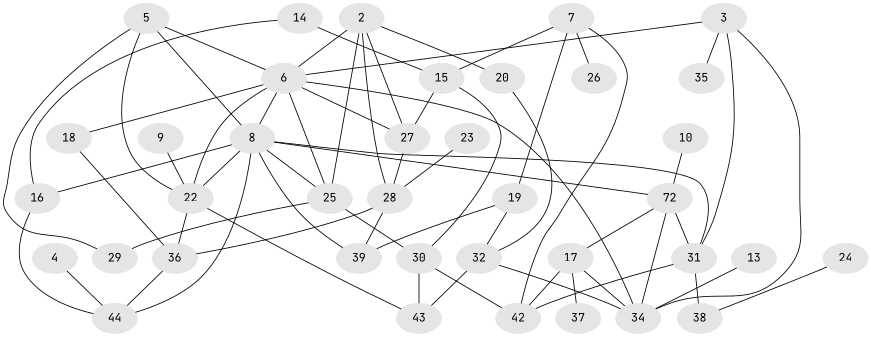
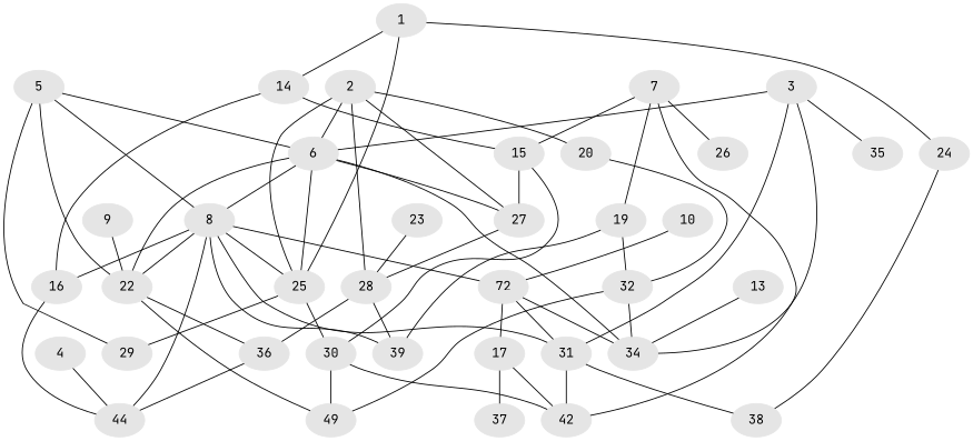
  graph {
    fontname="JetBrains Mono"
    node [color=gray90 fontname="JetBrains Mono" style=filled]
    edge [fontname="JetBrains Mono" weight=1.0]
+   1
    14
    24
    25
    15
    16
    38
    29
    30
    2
    6
    20
    27
    28
    34
    8
    22
-   18
    32
    39
    36
    3
    35
    31
    4
    44
    5
    n28 [label=72]
-   43
+   43 [label=49]
    7
    19
    26
    42
    17
    9
    10
    37
    13
    23
+   1 -- 14
+   1 -- 24
+   1 -- 25
    14 -- 15
    14 -- 16
    24 -- 38
    25 -- 29
    25 -- 30
    15 -- 30
    15 -- 27
    16 -- 44
    30 -- 43
    30 -- 42
    2 -- 25
    2 -- 6
    2 -- 20
    2 -- 27
    2 -- 28
    6 -- 25
    6 -- 27
    6 -- 34 [weight=2.0]
    6 -- 8 [weight=2.0]
    6 -- 22
-   6 -- 18
    20 -- 32
    27 -- 28
    28 -- 39
    28 -- 36
    8 -- 25
    8 -- 16
    8 -- 22
    8 -- 39
    8 -- 31
    8 -- 44
    8 -- n28 [weight=2.0]
    22 -- 36
    22 -- 43
-   18 -- 36
    32 -- 34
    32 -- 43
    36 -- 44
    3 -- 6
    3 -- 34
    3 -- 35
    3 -- 31
    31 -- 38
    31 -- 42
    4 -- 44
    5 -- 29
    5 -- 6
    5 -- 8
    5 -- 22
    n28 -- 34
    n28 -- 31
    n28 -- 17
    7 -- 15
    7 -- 19
    7 -- 26
    7 -- 42
    19 -- 32
    19 -- 39
-   17 -- 34
    17 -- 42
    17 -- 37
    9 -- 22
    10 -- n28
    13 -- 34
    23 -- 28
  }
